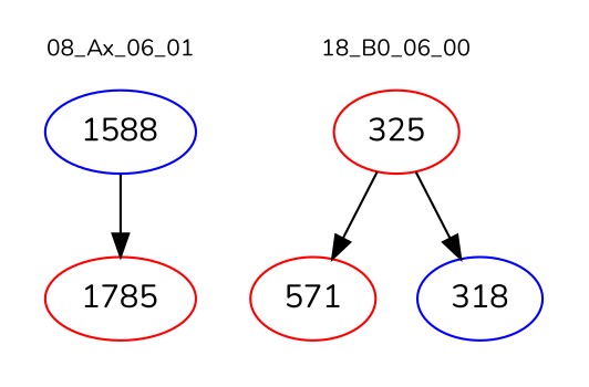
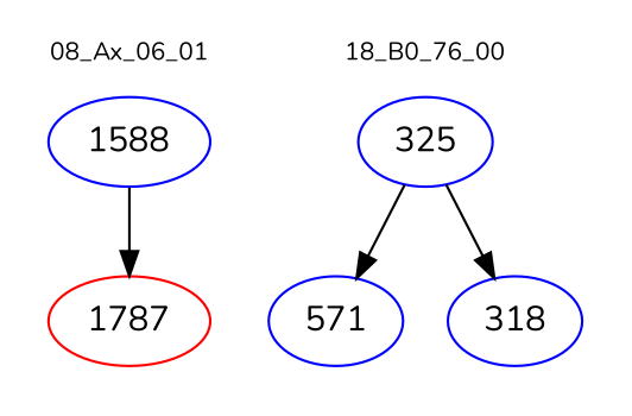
  digraph {
    fontname=Nunito
    node [color=blue fontname=Nunito]
    edge [color=black fontname=Nunito]
    n1 [label=1588]
-   n2 [color=red label=1785]
-   n3 [color=red label=325]
-   n4 [color=red label=571]
+   n2 [color=red label=1787]
+   n3 [label=325]
+   n4 [label=571]
    n5 [label=318]
    subgraph cluster_1 {
      color=white
      fontsize=10
      label="08_Ax_06_01"
      n1
      n2
    }
    subgraph cluster_2 {
      color=white
      fontsize=10
-     label="18_B0_06_00"
+     label="18_B0_76_00"
      n3
      n4
      n5
    }
    n1 -> n2
    n3 -> n4
    n3 -> n5
  }
